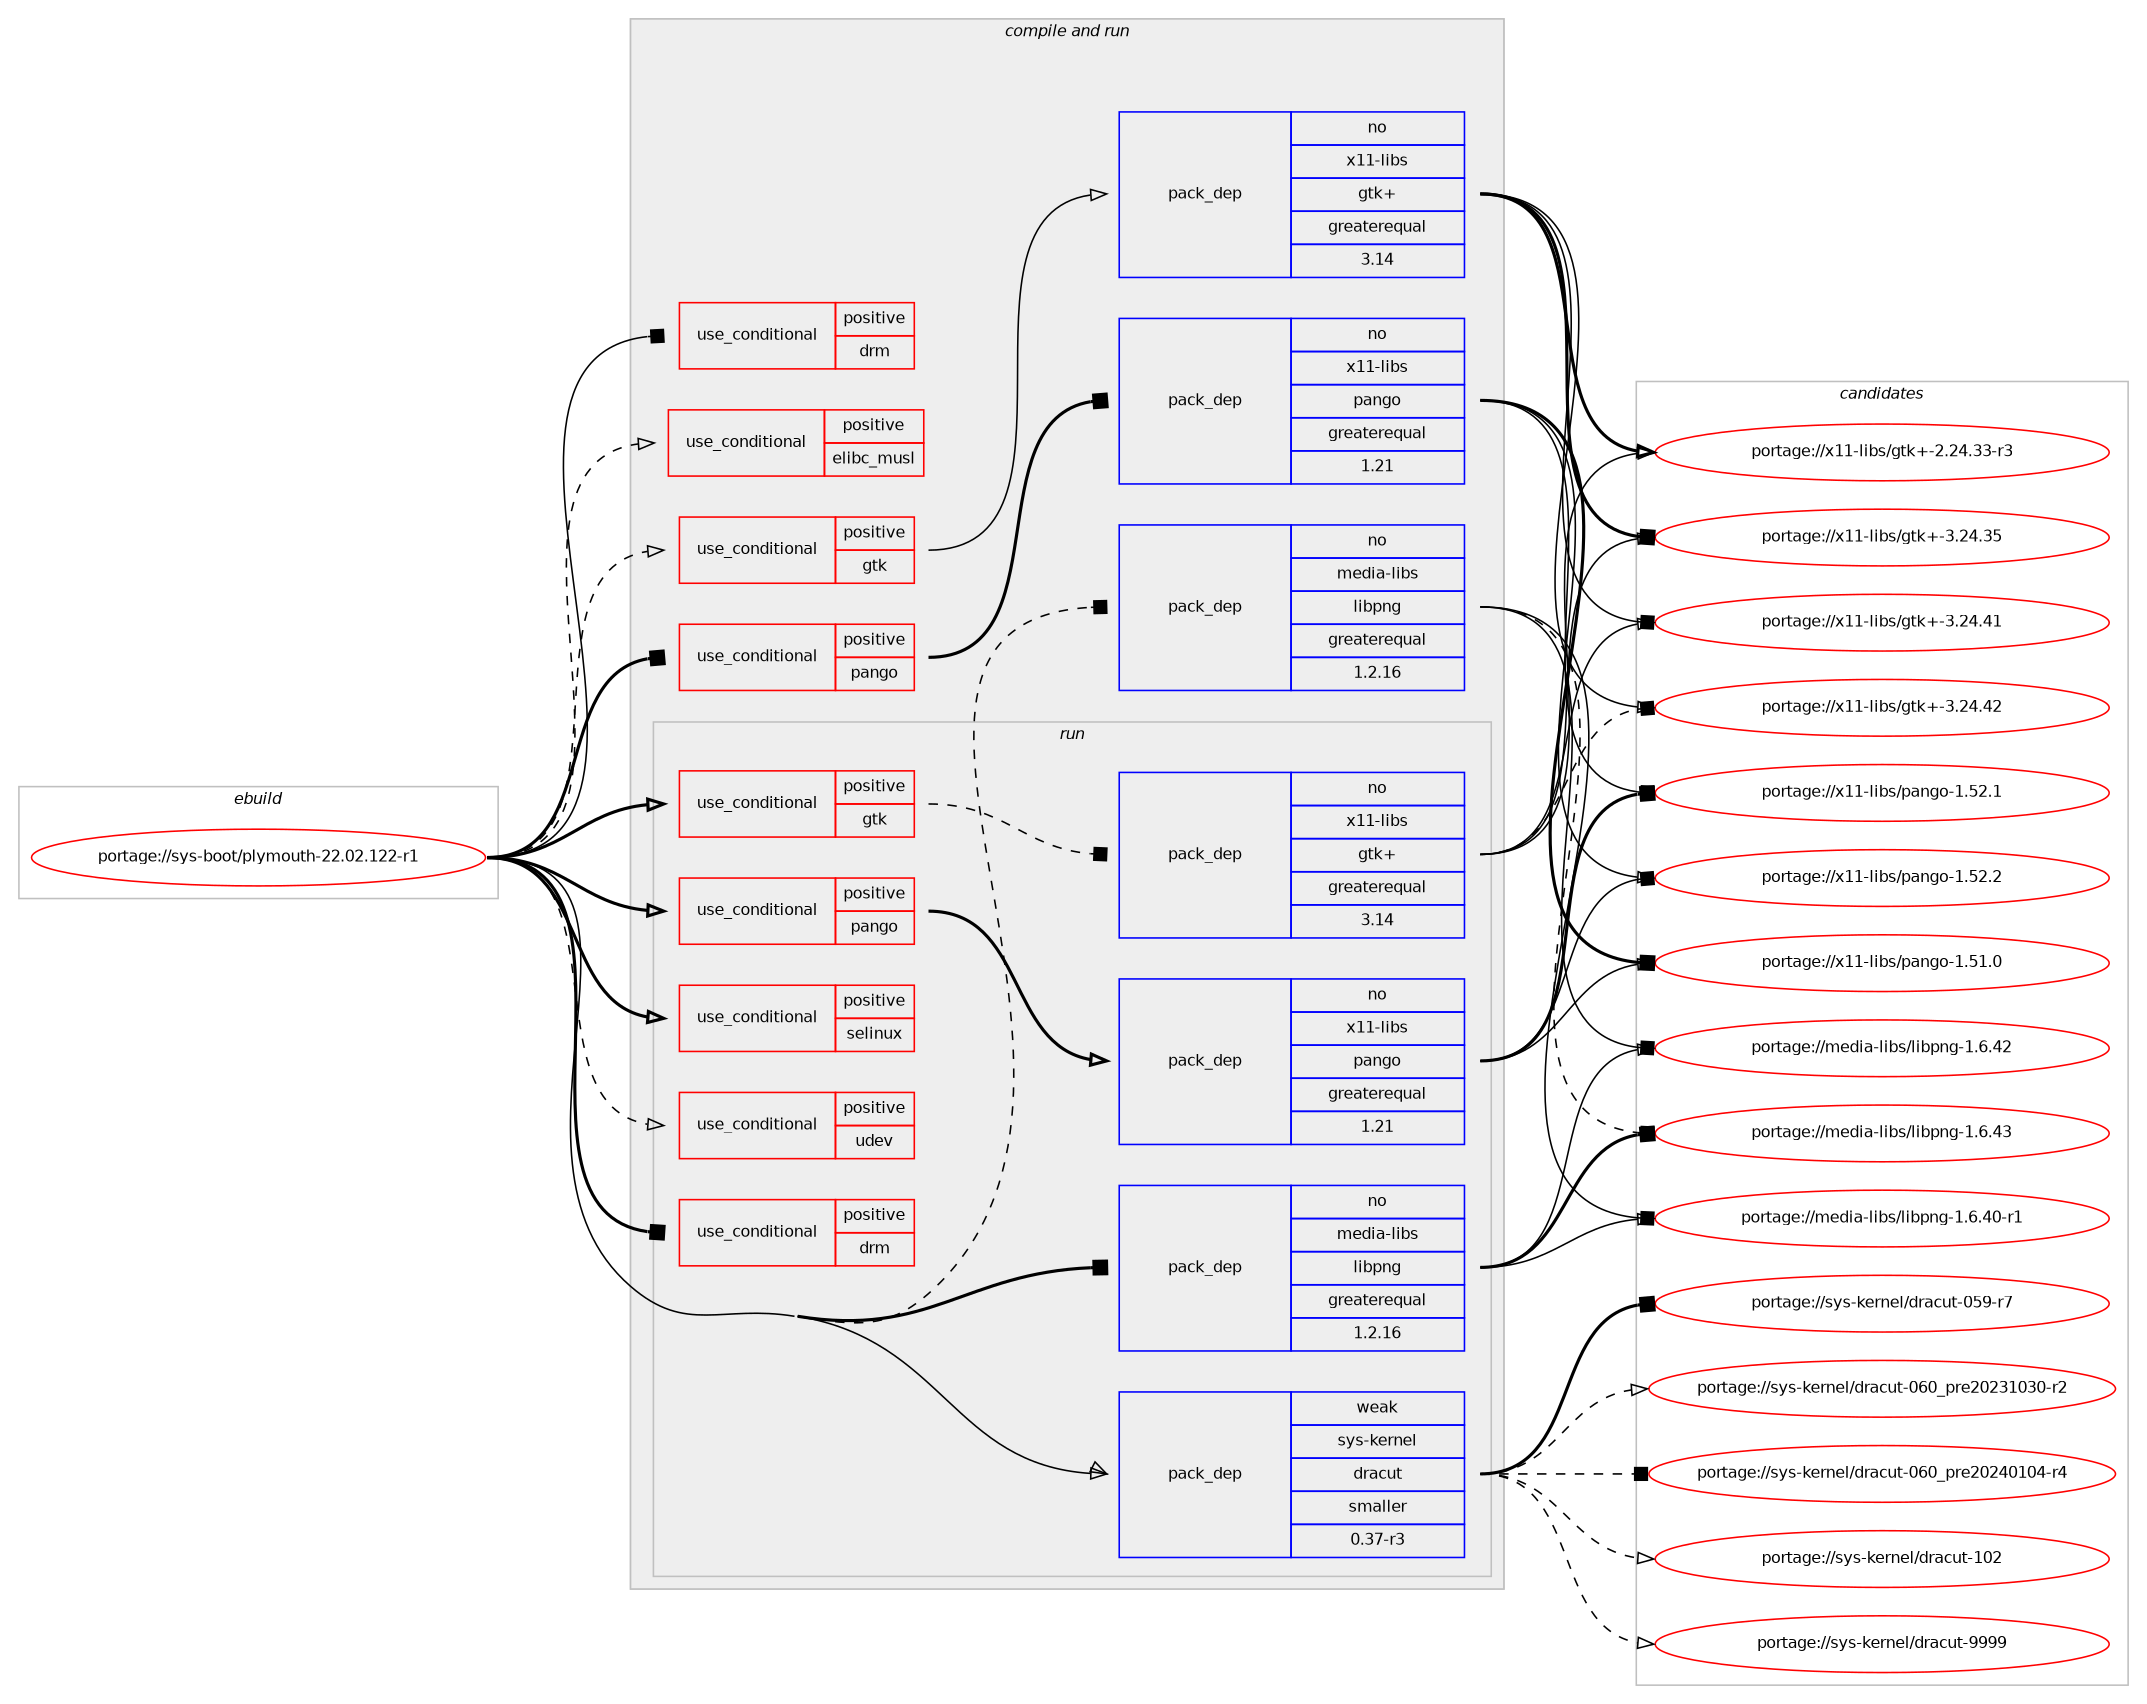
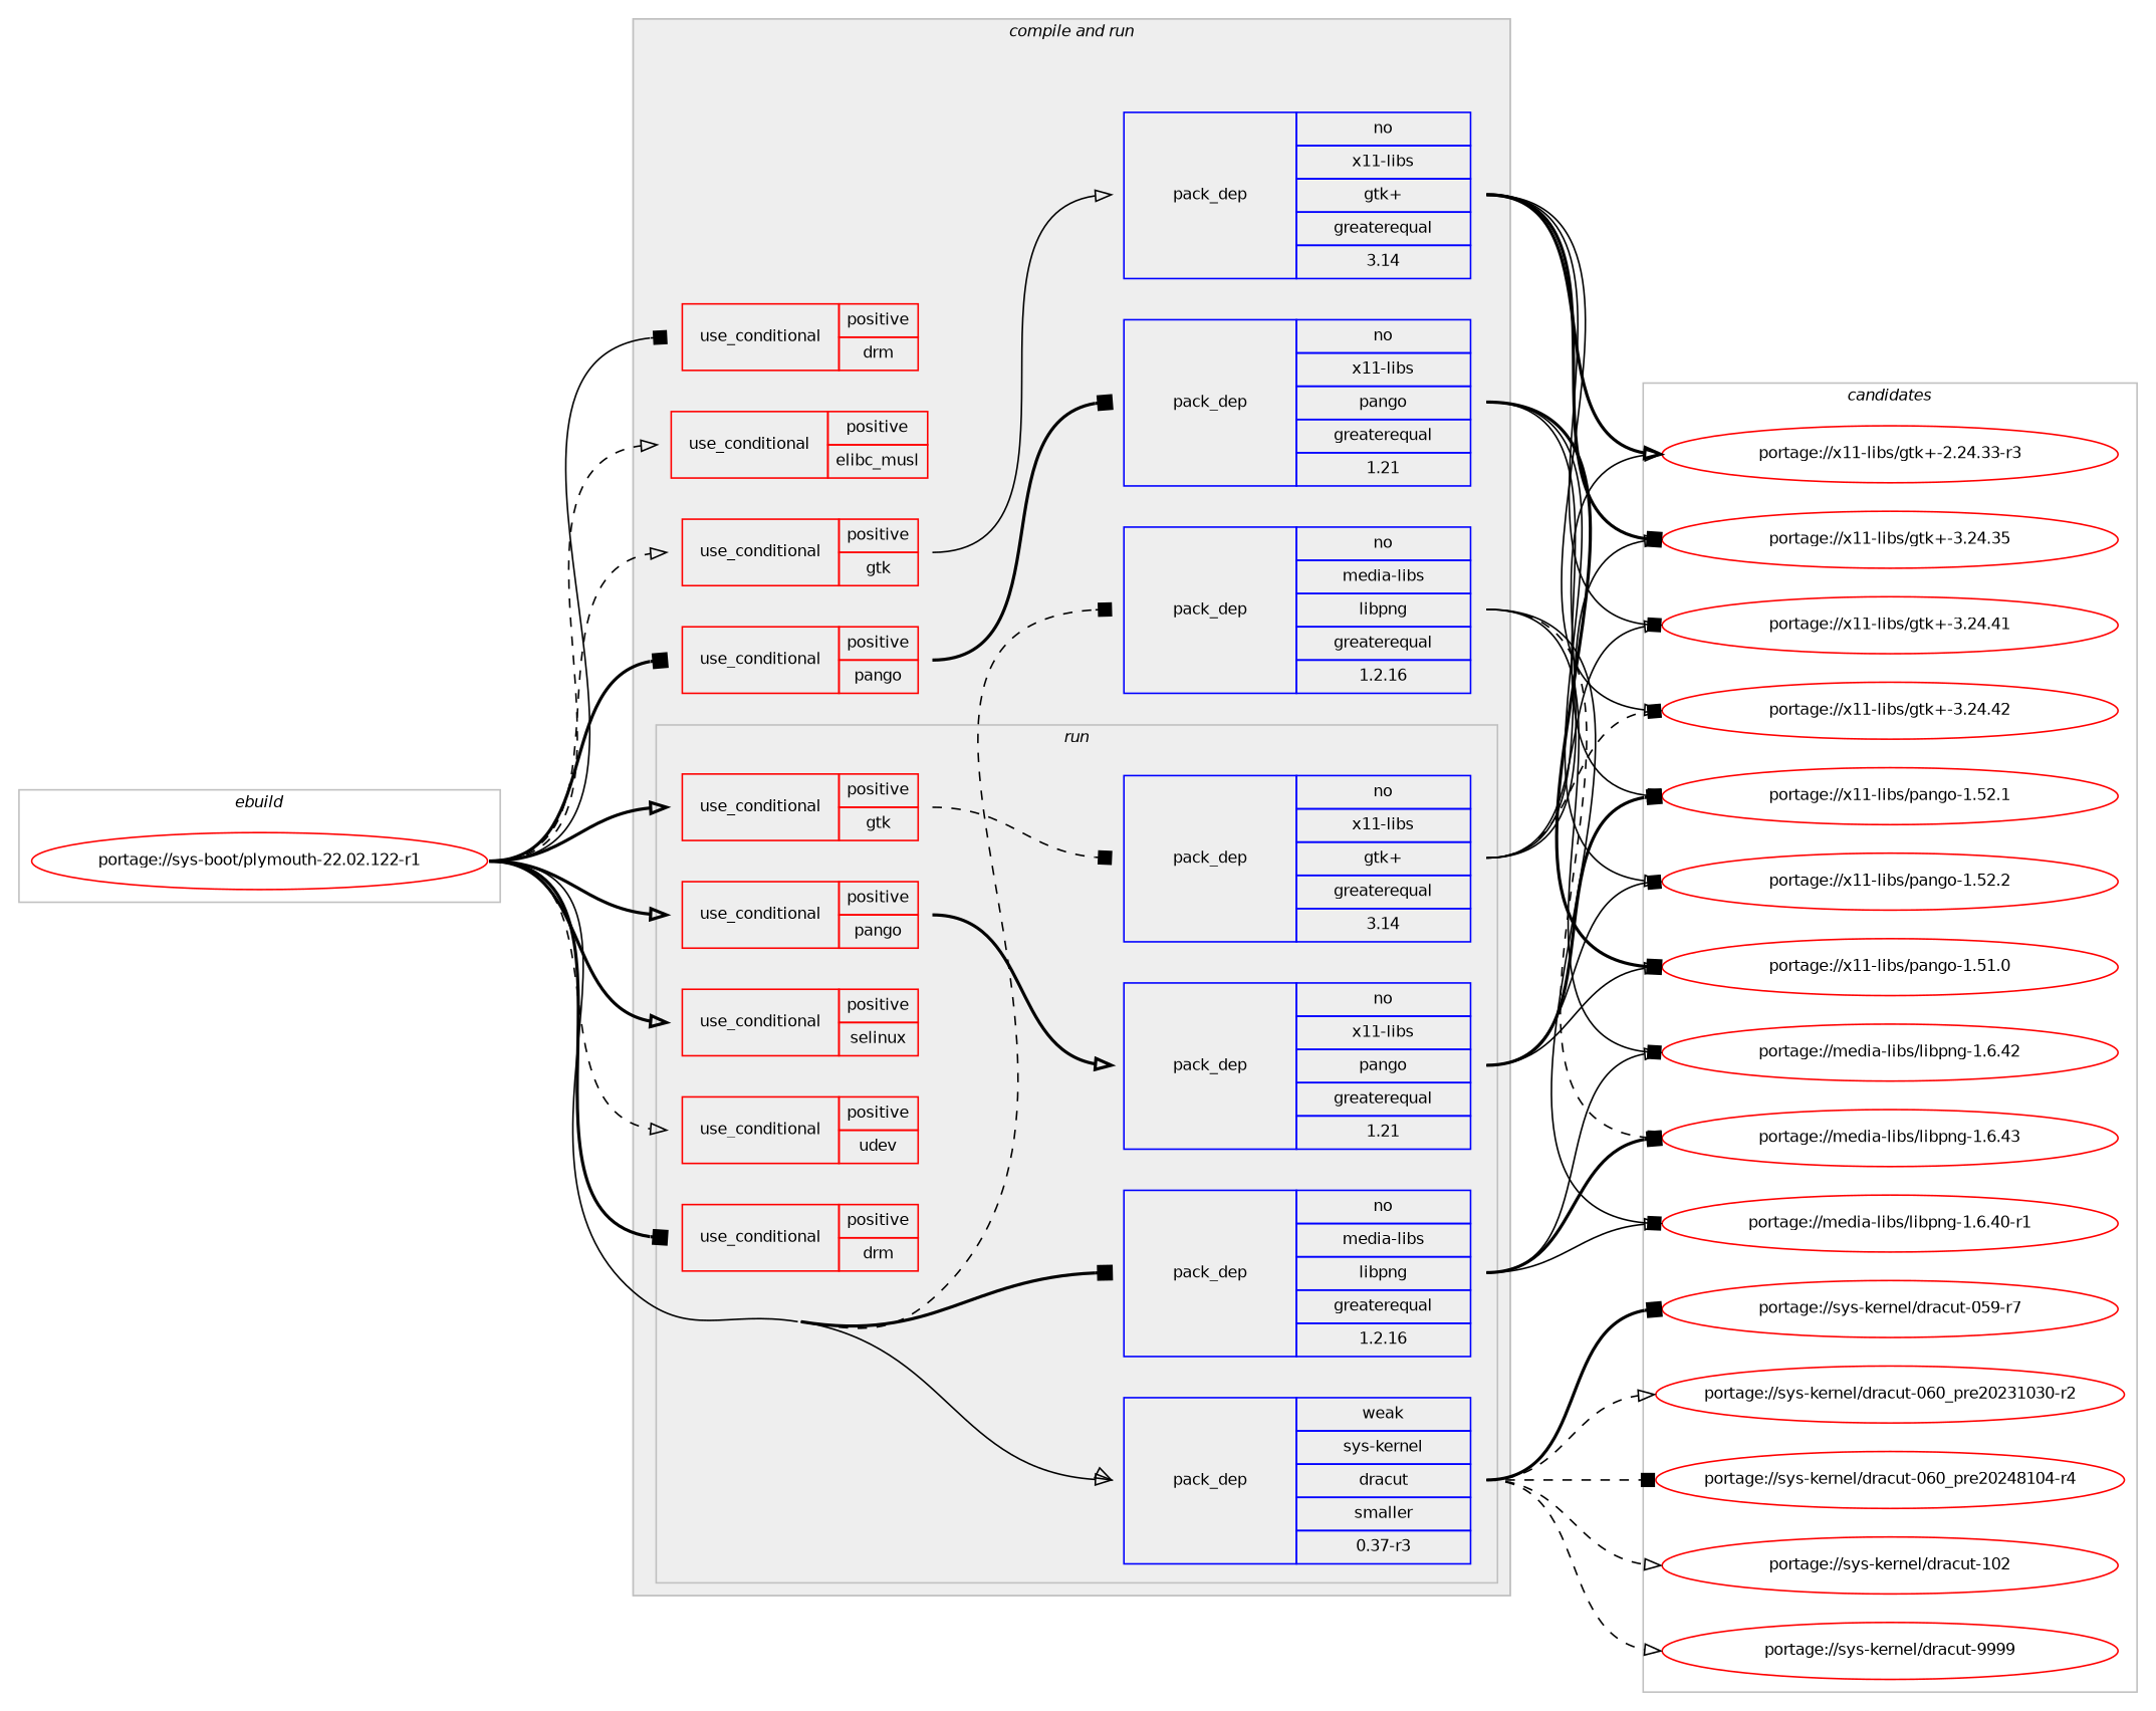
  digraph {
    compound=true
    concentrate=true
    fontname=Helvetica
    fontsize=10
    newrank=true
    rankdir=LR
    ranksep=1.5
    node [color=red fontname=Helvetica fontsize=10]
    edge [arrowhead=onormal headport=w style=solid tailport=e weight=100]
    n1 [label="portage://sys-boot/plymouth-22.02.122-r1" width=4]
    n2 [label=<<TABLE BORDER="0" CELLBORDER="1" CELLSPACING="0" CELLPADDING="4"><TR><TD ROWSPAN="3" CELLPADDING="10">use_conditional</TD></TR><TR><TD>positive</TD></TR><TR><TD>drm</TD></TR></TABLE>> shape=none]
    n3 [label=<<TABLE BORDER="0" CELLBORDER="1" CELLSPACING="0" CELLPADDING="4"><TR><TD ROWSPAN="3" CELLPADDING="10">use_conditional</TD></TR><TR><TD>positive</TD></TR><TR><TD>elibc_musl</TD></TR></TABLE>> shape=none]
    n4 [color=blue label=<<TABLE BORDER="0" CELLBORDER="1" CELLSPACING="0" CELLPADDING="4" WIDTH="220"><TR><TD ROWSPAN="6" CELLPADDING="30">pack_dep</TD></TR><TR><TD WIDTH="110">no</TD></TR><TR><TD>x11-libs</TD></TR><TR><TD>gtk+</TD></TR><TR><TD>greaterequal</TD></TR><TR><TD>3.14</TD></TR></TABLE>> shape=none]
    n5 [label=<<TABLE BORDER="0" CELLBORDER="1" CELLSPACING="0" CELLPADDING="4"><TR><TD ROWSPAN="3" CELLPADDING="10">use_conditional</TD></TR><TR><TD>positive</TD></TR><TR><TD>gtk</TD></TR></TABLE>> shape=none]
    n6 [color=blue label=<<TABLE BORDER="0" CELLBORDER="1" CELLSPACING="0" CELLPADDING="4" WIDTH="220"><TR><TD ROWSPAN="6" CELLPADDING="30">pack_dep</TD></TR><TR><TD WIDTH="110">no</TD></TR><TR><TD>x11-libs</TD></TR><TR><TD>pango</TD></TR><TR><TD>greaterequal</TD></TR><TR><TD>1.21</TD></TR></TABLE>> shape=none]
    n7 [label=<<TABLE BORDER="0" CELLBORDER="1" CELLSPACING="0" CELLPADDING="4"><TR><TD ROWSPAN="3" CELLPADDING="10">use_conditional</TD></TR><TR><TD>positive</TD></TR><TR><TD>pango</TD></TR></TABLE>> shape=none]
    n8 [color=blue label=<<TABLE BORDER="0" CELLBORDER="1" CELLSPACING="0" CELLPADDING="4" WIDTH="220"><TR><TD ROWSPAN="6" CELLPADDING="30">pack_dep</TD></TR><TR><TD WIDTH="110">no</TD></TR><TR><TD>media-libs</TD></TR><TR><TD>libpng</TD></TR><TR><TD>greaterequal</TD></TR><TR><TD>1.2.16</TD></TR></TABLE>> shape=none]
    n9 [label=<<TABLE BORDER="0" CELLBORDER="1" CELLSPACING="0" CELLPADDING="4"><TR><TD ROWSPAN="3" CELLPADDING="10">use_conditional</TD></TR><TR><TD>positive</TD></TR><TR><TD>drm</TD></TR></TABLE>> shape=none]
    n10 [color=blue label=<<TABLE BORDER="0" CELLBORDER="1" CELLSPACING="0" CELLPADDING="4" WIDTH="220"><TR><TD ROWSPAN="6" CELLPADDING="30">pack_dep</TD></TR><TR><TD WIDTH="110">no</TD></TR><TR><TD>x11-libs</TD></TR><TR><TD>gtk+</TD></TR><TR><TD>greaterequal</TD></TR><TR><TD>3.14</TD></TR></TABLE>> shape=none]
    n11 [label=<<TABLE BORDER="0" CELLBORDER="1" CELLSPACING="0" CELLPADDING="4"><TR><TD ROWSPAN="3" CELLPADDING="10">use_conditional</TD></TR><TR><TD>positive</TD></TR><TR><TD>gtk</TD></TR></TABLE>> shape=none]
    n12 [color=blue label=<<TABLE BORDER="0" CELLBORDER="1" CELLSPACING="0" CELLPADDING="4" WIDTH="220"><TR><TD ROWSPAN="6" CELLPADDING="30">pack_dep</TD></TR><TR><TD WIDTH="110">no</TD></TR><TR><TD>x11-libs</TD></TR><TR><TD>pango</TD></TR><TR><TD>greaterequal</TD></TR><TR><TD>1.21</TD></TR></TABLE>> shape=none]
    n13 [label=<<TABLE BORDER="0" CELLBORDER="1" CELLSPACING="0" CELLPADDING="4"><TR><TD ROWSPAN="3" CELLPADDING="10">use_conditional</TD></TR><TR><TD>positive</TD></TR><TR><TD>pango</TD></TR></TABLE>> shape=none]
    n14 [label=<<TABLE BORDER="0" CELLBORDER="1" CELLSPACING="0" CELLPADDING="4"><TR><TD ROWSPAN="3" CELLPADDING="10">use_conditional</TD></TR><TR><TD>positive</TD></TR><TR><TD>selinux</TD></TR></TABLE>> shape=none]
    n15 [label=<<TABLE BORDER="0" CELLBORDER="1" CELLSPACING="0" CELLPADDING="4"><TR><TD ROWSPAN="3" CELLPADDING="10">use_conditional</TD></TR><TR><TD>positive</TD></TR><TR><TD>udev</TD></TR></TABLE>> shape=none]
    n16 [color=blue label=<<TABLE BORDER="0" CELLBORDER="1" CELLSPACING="0" CELLPADDING="4" WIDTH="220"><TR><TD ROWSPAN="6" CELLPADDING="30">pack_dep</TD></TR><TR><TD WIDTH="110">no</TD></TR><TR><TD>media-libs</TD></TR><TR><TD>libpng</TD></TR><TR><TD>greaterequal</TD></TR><TR><TD>1.2.16</TD></TR></TABLE>> shape=none]
    n17 [color=blue label=<<TABLE BORDER="0" CELLBORDER="1" CELLSPACING="0" CELLPADDING="4" WIDTH="220"><TR><TD ROWSPAN="6" CELLPADDING="30">pack_dep</TD></TR><TR><TD WIDTH="110">weak</TD></TR><TR><TD>sys-kernel</TD></TR><TR><TD>dracut</TD></TR><TR><TD>smaller</TD></TR><TR><TD>0.37-r3</TD></TR></TABLE>> shape=none]
    n18 [label="portage://x11-libs/gtk+-2.24.33-r3" width=4]
    n19 [label="portage://x11-libs/gtk+-3.24.35" width=4]
    n20 [label="portage://x11-libs/gtk+-3.24.41" width=4]
    n21 [label="portage://x11-libs/gtk+-3.24.42" width=4]
    n22 [label="portage://x11-libs/pango-1.51.0" width=4]
    n23 [label="portage://x11-libs/pango-1.52.1" width=4]
    n24 [label="portage://x11-libs/pango-1.52.2" width=4]
    n25 [label="portage://media-libs/libpng-1.6.40-r1" width=4]
    n26 [label="portage://media-libs/libpng-1.6.42" width=4]
    n27 [label="portage://media-libs/libpng-1.6.43" width=4]
    n28 [label="portage://sys-kernel/dracut-059-r7" width=4]
    n29 [label="portage://sys-kernel/dracut-060_pre20231030-r2" width=4]
-   n30 [label="portage://sys-kernel/dracut-060_pre20240104-r4" width=4]
+   n30 [label="portage://sys-kernel/dracut-060_pre20248104-r4" width=4]
    n31 [label="portage://sys-kernel/dracut-102" width=4]
    n32 [label="portage://sys-kernel/dracut-9999" width=4]
    subgraph cluster_1 {
      color=gray
      label=<<i>ebuild</i>>
      rank=same
      n1
    }
    subgraph cluster_2 {
      color=gray
      label=<<i>dependencies</i>>
      subgraph cluster_3 {
        color=gray
        fillcolor="#eeeeee"
        label=<<i>compile</i>>
        style=filled
        subgraph sub_4 {
          color=gray
          fillcolor="#eeeeee"
          label=<<i>compile</i>>
          style=filled
          n2
        }
        subgraph sub_5 {
          color=gray
          fillcolor="#eeeeee"
          label=<<i>compile</i>>
          style=filled
          n3
        }
        subgraph sub_6 {
          color=gray
          fillcolor="#eeeeee"
          label=<<i>compile</i>>
          style=filled
          n5
          subgraph sub_7 {
            color=gray
            fillcolor="#eeeeee"
            label=<<i>compile</i>>
            style=filled
            n4
          }
        }
        subgraph sub_8 {
          color=gray
          fillcolor="#eeeeee"
          label=<<i>compile</i>>
          style=filled
          n7
          subgraph sub_9 {
            color=gray
            fillcolor="#eeeeee"
            label=<<i>compile</i>>
            style=filled
            n6
          }
        }
        subgraph sub_10 {
          color=gray
          fillcolor="#eeeeee"
          label=<<i>compile</i>>
          style=filled
          n8
        }
      }
      subgraph cluster_11 {
        color=gray
        fillcolor="#eeeeee"
        label=<<i>compile and run</i>>
        style=filled
      }
      subgraph cluster_12 {
        color=gray
        fillcolor="#eeeeee"
        label=<<i>run</i>>
        style=filled
        subgraph sub_13 {
          color=gray
          fillcolor="#eeeeee"
          label=<<i>run</i>>
          style=filled
          n9
        }
        subgraph sub_14 {
          color=gray
          fillcolor="#eeeeee"
          label=<<i>run</i>>
          style=filled
          n11
          subgraph sub_15 {
            color=gray
            fillcolor="#eeeeee"
            label=<<i>run</i>>
            style=filled
            n10
          }
        }
        subgraph sub_16 {
          color=gray
          fillcolor="#eeeeee"
          label=<<i>run</i>>
          style=filled
          n13
          subgraph sub_17 {
            color=gray
            fillcolor="#eeeeee"
            label=<<i>run</i>>
            style=filled
            n12
          }
        }
        subgraph sub_18 {
          color=gray
          fillcolor="#eeeeee"
          label=<<i>run</i>>
          style=filled
          n14
        }
        subgraph sub_19 {
          color=gray
          fillcolor="#eeeeee"
          label=<<i>run</i>>
          style=filled
          n15
        }
        subgraph sub_20 {
          color=gray
          fillcolor="#eeeeee"
          label=<<i>run</i>>
          style=filled
          n16
        }
        subgraph sub_21 {
          color=gray
          fillcolor="#eeeeee"
          label=<<i>run</i>>
          style=filled
          n17
        }
      }
    }
    subgraph cluster_22 {
      color=gray
      label=<<i>candidates</i>>
      rank=same
      subgraph sub_23 {
        color=black
        label=<<i>candidates</i>>
        nodesep=1
        rank=same
        n18
        n19
        n20
        n21
      }
      subgraph sub_24 {
        color=black
        label=<<i>candidates</i>>
        nodesep=1
        rank=same
        n22
        n23
        n24
      }
      subgraph sub_25 {
        color=black
        label=<<i>candidates</i>>
        nodesep=1
        rank=same
        n25
        n26
        n27
      }
      subgraph sub_26 {
        color=black
        label=<<i>candidates</i>>
        nodesep=1
        rank=same
        n18
        n19
        n20
        n21
      }
      subgraph sub_27 {
        color=black
        label=<<i>candidates</i>>
        nodesep=1
        rank=same
        n22
        n23
        n24
      }
      subgraph sub_28 {
        color=black
        label=<<i>candidates</i>>
        nodesep=1
        rank=same
        n25
        n26
        n27
      }
      subgraph sub_29 {
        color=black
        label=<<i>candidates</i>>
        nodesep=1
        rank=same
        n28
        n29
        n30
        n31
        n32
      }
    }
    n1 -> n2 [arrowhead=box weight=20]
    n1 -> n3 [style=dashed weight=20]
    n1 -> n5 [style=dashed weight=20]
    n1 -> n7 [arrowhead=box style=bold weight=20]
    n1 -> n8 [arrowhead=box style=dashed weight=20]
    n1 -> n9 [arrowhead=box style=bold weight=20]
    n1 -> n11 [style=bold weight=20]
    n1 -> n13 [style=bold weight=20]
    n1 -> n14 [style=bold weight=20]
    n1 -> n15 [style=dashed weight=20]
    n1 -> n16 [arrowhead=box style=bold weight=20]
    n1 -> n17 [weight=20]
    n4 -> n18 [style=bold]
    n4 -> n19 [arrowhead=box style=bold]
    n4 -> n20 [arrowhead=box]
    n4 -> n21
    n5 -> n4 [weight=20]
    n6 -> n22 [arrowhead=box style=bold]
    n6 -> n23 [arrowhead=box]
    n6 -> n24
    n7 -> n6 [arrowhead=box style=bold weight=20]
    n8 -> n25 [arrowhead=box]
    n8 -> n26 [arrowhead=box]
    n8 -> n27 [arrowhead=box style=dashed]
    n10 -> n18
    n10 -> n19
    n10 -> n20
    n10 -> n21 [arrowhead=box style=dashed]
    n11 -> n10 [arrowhead=box style=dashed weight=20]
    n12 -> n22
    n12 -> n23 [arrowhead=box style=bold]
    n12 -> n24 [arrowhead=box]
    n13 -> n12 [style=bold weight=20]
    n16 -> n25
    n16 -> n26
    n16 -> n27 [arrowhead=box style=bold]
    n17 -> n28 [arrowhead=box style=bold]
    n17 -> n29 [style=dashed]
    n17 -> n30 [arrowhead=box style=dashed]
    n17 -> n31 [style=dashed]
    n17 -> n32 [style=dashed]
  }
